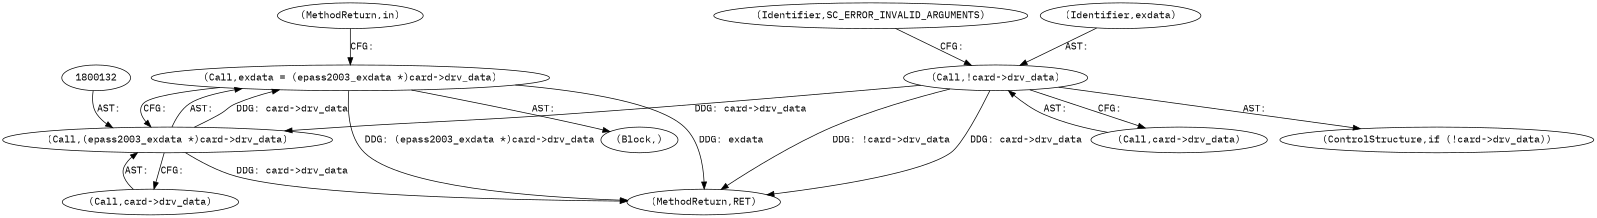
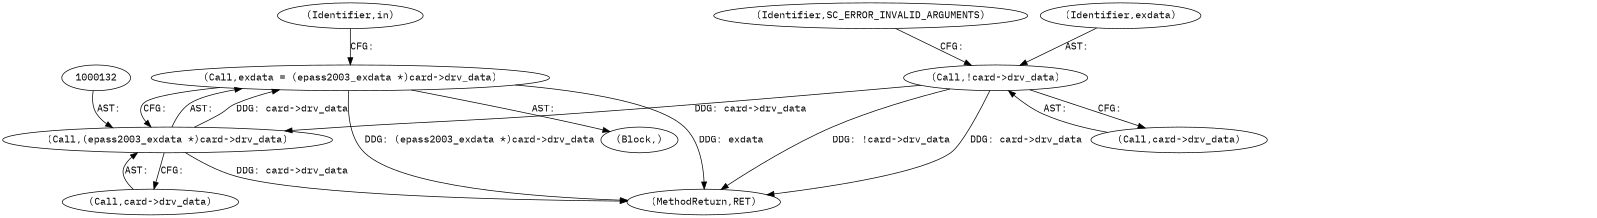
  digraph {
    fontname="IBM Plex Mono"
    node [fontname="IBM Plex Mono"]
    edge [fontname="IBM Plex Mono"]
    n1 [label="(Call,exdata = (epass2003_exdata *)card->drv_data)"]
    n2 [label="(Call,(epass2003_exdata *)card->drv_data)"]
    n3 [label="(Block,)"]
    n4 [label="(MethodReturn,RET)"]
    n5 [label="(Call,card->drv_data)"]
    n6 [label="(Call,!card->drv_data)"]
    n7 [label="(Call,card->drv_data)"]
-   n8 [label="(ControlStructure,if (!card->drv_data))"]
    n9 [label="(Identifier,exdata)"]
    n10 [label="(Identifier,SC_ERROR_INVALID_ARGUMENTS)"]
-   n11 [label="(MethodReturn,in)"]
-   1000132 [label=1800132]
+   n11 [label="(Identifier,in)"]
+   1000132
    n1 -> n2 [label="CFG: "]
    n1 -> n3 [label="AST: "]
    n1 -> n4 [label="DDG: exdata"]
    n1 -> n4 [label="DDG: (epass2003_exdata *)card->drv_data"]
    n2 -> n1 [label="AST: "]
    n2 -> n1 [label="DDG: card->drv_data"]
    n2 -> n4 [label="DDG: card->drv_data"]
    n2 -> n5 [label="CFG: "]
    n5 -> n2 [label="AST: "]
    n6 -> n2 [label="DDG: card->drv_data"]
    n6 -> n4 [label="DDG: !card->drv_data"]
    n6 -> n4 [label="DDG: card->drv_data"]
    n6 -> n7 [label="CFG: "]
-   n6 -> n8 [label="AST: "]
    n7 -> n6 [label="AST: "]
    n9 -> n6 [label="AST: "]
    n10 -> n6 [label="CFG: "]
    n11 -> n1 [label="CFG: "]
    1000132 -> n2 [label="AST: "]
  }
